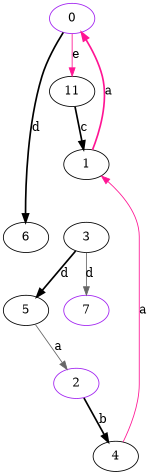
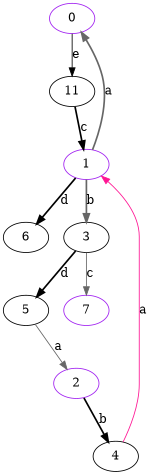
  strict digraph {
    node [color=black]
    edge [color=black style=bold]
    0 [color=purple]
    n2 [label=6]
    11
-   1
+   1 [color=purple]
    3
    5
    7 [color=purple]
    2 [color=purple]
    4
-   0 -> n2 [label=d]
-   0 -> 11 [color=deeppink label=e style=solid]
+   1 -> n2 [label=d]
+   0 -> 11 [label=e style=solid]
    11 -> 1 [label=c]
-   1 -> 0 [color=deeppink label=a]
+   1 -> 0 [color=gray40 label=a]
+   1 -> 3 [color=gray40 label=b]
    3 -> 5 [label=d]
-   3 -> 7 [color=gray40 label=d style=solid]
+   3 -> 7 [color=gray40 label=c style=solid]
    5 -> 2 [color=gray40 label=a style=solid]
    2 -> 4 [label=b]
    4 -> 1 [color=deeppink label=a style=solid]
  }
